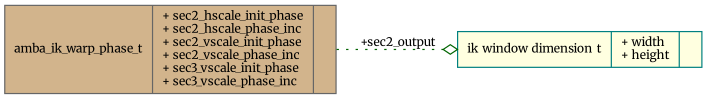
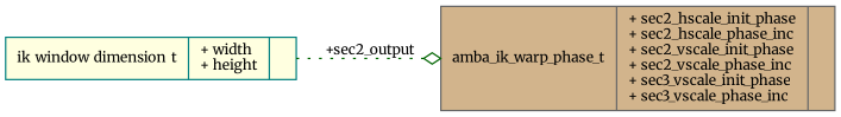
  digraph {
    rankdir=LR
    fontname=Merriweather
    node [fontname=Merriweather fontsize=10 shape=record style=filled]
    n1 [color=gray40 fillcolor=tan fontcolor=black height=0.2 label="{amba_ik_warp_phase_t\n|+ sec2_hscale_init_phase\l+ sec2_hscale_phase_inc\l+ sec2_vscale_init_phase\l+ sec2_vscale_phase_inc\l+ sec3_vscale_init_phase\l+ sec3_vscale_phase_inc\l|}" width=0.4]
    n2 [color=teal height=0.2 label="{ik_window_dimension_t\n|+ width\l+ height\l|}" width=0.4 fillcolor=lightyellow]
-   n1 -> n2 [arrowhead=odiamond color=darkgreen fontname=Merriweather fontsize=10 label=" +sec2_output" labelfontname=Helvetica labelfontsize=10 style=dotted]
+   n2 -> n1 [arrowhead=odiamond color=darkgreen fontname=Merriweather fontsize=10 label=" +sec2_output" labelfontname=Helvetica labelfontsize=10 style=dotted]
  }
